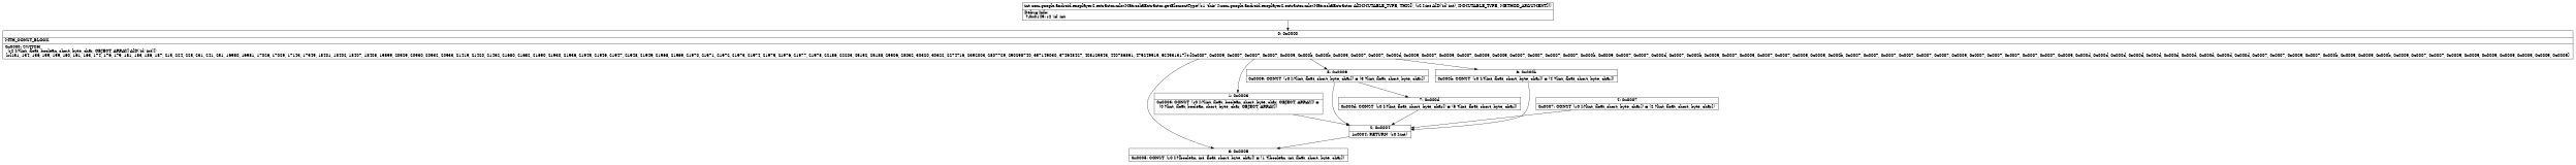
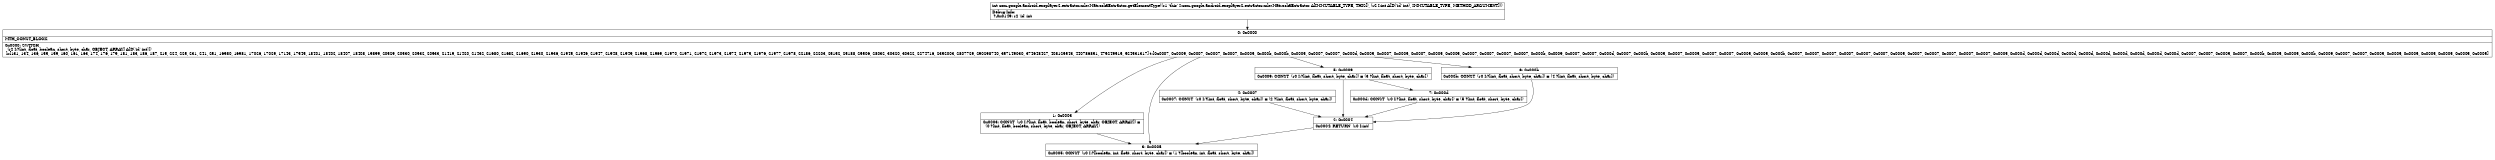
  digraph {
    node [shape=record]
    n1 [label="{0\:\ 0x0000|MTH_CONST_BLOCK\l|0x0000: SWITCH  \l  (r2 I:?[int, float, boolean, short, byte, char, OBJECT, ARRAY] A[D('id' int)])\l k:[131, 134, 136, 155, 159, 160, 161, 163, 174, 176, 179, 181, 183, 186, 187, 215, 224, 225, 231, 241, 251, 16980, 16981, 17026, 17029, 17143, 17545, 18401, 18402, 18407, 18408, 19899, 20529, 20530, 20532, 20533, 21419, 21420, 21432, 21680, 21682, 21690, 21930, 21936, 21945, 21946, 21947, 21948, 21949, 21968, 21969, 21970, 21971, 21972, 21973, 21974, 21975, 21976, 21977, 21978, 22186, 22203, 25152, 25188, 25506, 28032, 30320, 30322, 2274716, 2352003, 2807729, 290298740, 357149030, 374648427, 408125543, 440786851, 475249515, 524531317] t:[0x0007, 0x0009, 0x0007, 0x0007, 0x0007, 0x0005, 0x000b, 0x000b, 0x0005, 0x0007, 0x0007, 0x000d, 0x0005, 0x0007, 0x0005, 0x0007, 0x0005, 0x0005, 0x0007, 0x0007, 0x0007, 0x0007, 0x000b, 0x0009, 0x0007, 0x0007, 0x000d, 0x0007, 0x000b, 0x0005, 0x0007, 0x0005, 0x0007, 0x0007, 0x0005, 0x0005, 0x000b, 0x0007, 0x0007, 0x0007, 0x0007, 0x0007, 0x0007, 0x0005, 0x0007, 0x0007, 0x0007, 0x0007, 0x0007, 0x0005, 0x000d, 0x000d, 0x000d, 0x000d, 0x000d, 0x000d, 0x000d, 0x000d, 0x000d, 0x000d, 0x0007, 0x0007, 0x0005, 0x0007, 0x000b, 0x0005, 0x0005, 0x000b, 0x0009, 0x0007, 0x0007, 0x0005, 0x0005, 0x0005, 0x0005, 0x0005, 0x0005, 0x0005] \l}"]
    n2 [label="{1\:\ 0x0003|0x0003: CONST  (r0 I:?[int, float, boolean, short, byte, char, OBJECT, ARRAY]) = \l  (0 ?[int, float, boolean, short, byte, char, OBJECT, ARRAY])\l \l}"]
    n3 [label="{3\:\ 0x0005|0x0005: CONST  (r0 I:?[boolean, int, float, short, byte, char]) = (1 ?[boolean, int, float, short, byte, char]) \l}"]
    n4 [label="{5\:\ 0x0009|0x0009: CONST  (r0 I:?[int, float, short, byte, char]) = (3 ?[int, float, short, byte, char]) \l}"]
    n5 [label="{6\:\ 0x000b|0x000b: CONST  (r0 I:?[int, float, short, byte, char]) = (4 ?[int, float, short, byte, char]) \l}"]
-   n6 [label="{2\:\ 0x0004|1x0004: RETURN  (r0 I:int) \l}"]
+   n6 [label="{2\:\ 0x0004|0x0004: RETURN  (r0 I:int) \l}"]
    n7 [label="{4\:\ 0x0007|0x0007: CONST  (r0 I:?[int, float, short, byte, char]) = (2 ?[int, float, short, byte, char]) \l}"]
    n8 [label="{7\:\ 0x000d|0x000d: CONST  (r0 I:?[int, float, short, byte, char]) = (5 ?[int, float, short, byte, char]) \l}"]
    n9 [label="{int com.google.android.exoplayer2.extractor.mkv.MatroskaExtractor.getElementType((r1 'this' I:com.google.android.exoplayer2.extractor.mkv.MatroskaExtractor A[IMMUTABLE_TYPE, THIS]), (r2 I:int A[D('id' int), IMMUTABLE_TYPE, METHOD_ARGUMENT]))  | Debug Info:\l  ?\-0x0149: r2 'id' int\l}"]
    n1 -> n2
    n1 -> n3
    n1 -> n4
    n1 -> n5
-   n2 -> n6
+   n2 -> n3
    n4 -> n6
    n4 -> n8
    n5 -> n6
    n6 -> n3
    n7 -> n6
    n8 -> n6
    n9 -> n1
  }
